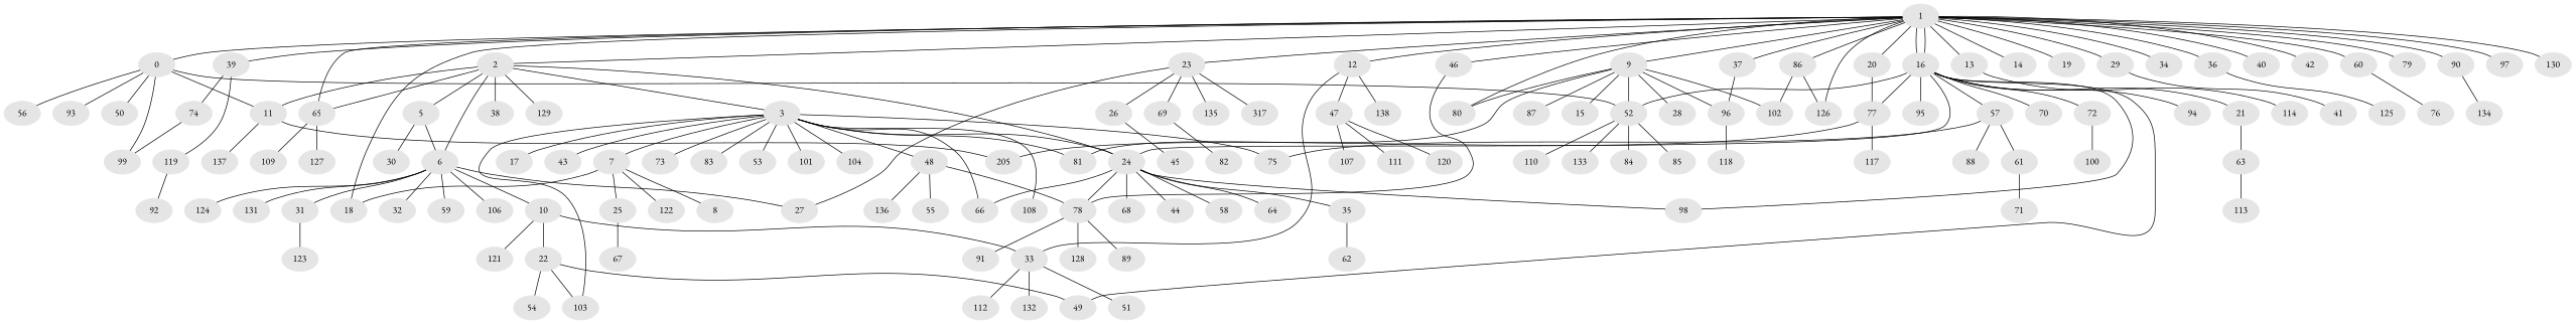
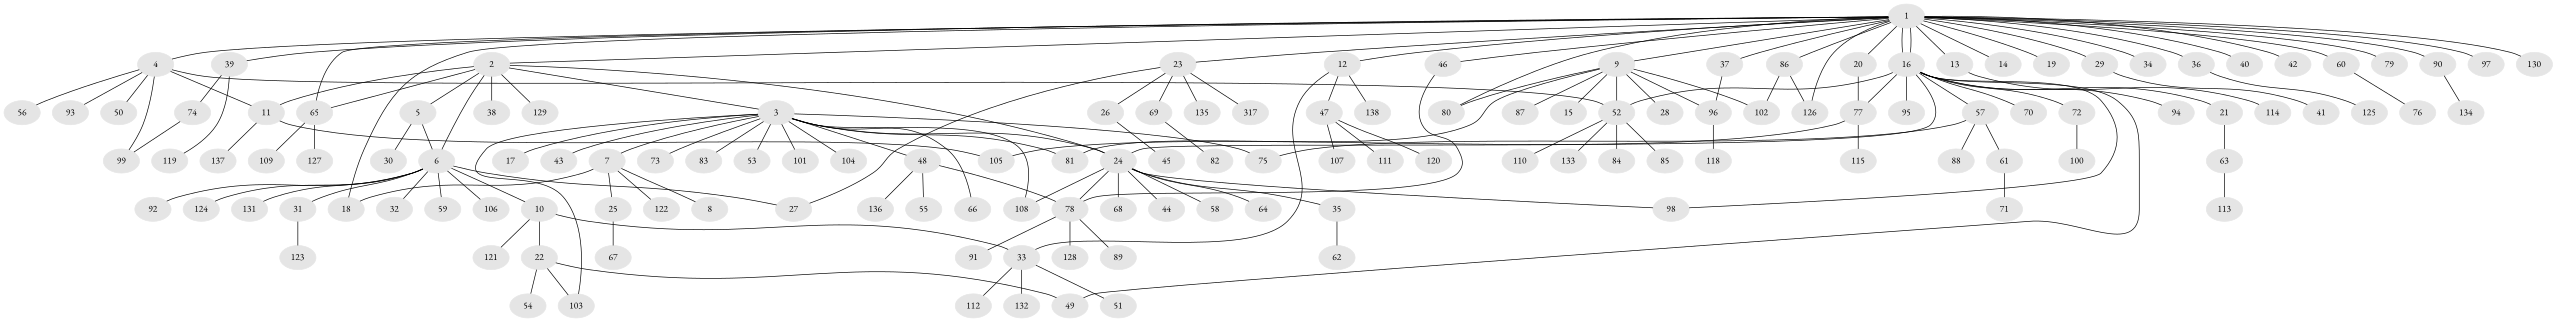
  graph {
    fontname="EB Garamond"
    node [color=gray90 fontname="EB Garamond" style=filled]
    edge [fontname="EB Garamond"]
    1
    2
-   4 [label=0]
+   4
    9
    12
    13
    14
    16
    18
    19
    20
    23
    29
    34
    36
    37
    39
    40
    42
    46
    60
    65
    79
    80
    86
    90
    97
    126
    130
    3
    5
    6
    11
    24
    38
    129
    50
    52
    56
    93
    99
    81
    15
    28
    87
    96
    102
    33
    47
    138
    114
    21
    49
    57
    70
    72
    77
    94
    95
    98
    27
    26
    69
    n64 [label=317]
    135
    41
    125
    74
    119
    78
    76
    109
    127
    134
    7
    17
    43
    48
    53
    66
    73
    75
    83
    101
    103
    104
    108
    30
    10
    31
    32
    59
    92
    106
    124
    131
-   105 [label=205]
+   105
    137
    35
    44
    58
    64
    68
    8
    25
    122
    55
    136
    84
    85
    110
    133
    22
    121
    123
    67
    118
    54
    51
    112
    132
    107
    111
    120
    63
    61
    88
    100
-   115 [label=117]
+   115
    113
    45
    82
    62
    89
    91
    128
    71
    1 -- 2
    1 -- 4
    1 -- 9
    1 -- 12
    1 -- 13
    1 -- 14
    1 -- 16
    1 -- 16
    1 -- 18
    1 -- 19
    1 -- 20
    1 -- 23
    1 -- 29
    1 -- 34
    1 -- 36
    1 -- 37
    1 -- 39
    1 -- 40
    1 -- 42
    1 -- 46
    1 -- 60
    1 -- 65
    1 -- 79
    1 -- 80
    1 -- 86
    1 -- 90
    1 -- 97
    1 -- 126
    1 -- 130
    2 -- 65
    2 -- 3
    2 -- 5
    2 -- 6
    2 -- 11
    2 -- 24
    2 -- 38
    2 -- 129
    4 -- 11
    4 -- 50
    4 -- 52
    4 -- 56
    4 -- 93
    4 -- 99
    9 -- 80
    9 -- 52
    9 -- 81
    9 -- 15
    9 -- 28
    9 -- 87
    9 -- 96
    9 -- 102
    12 -- 33
    12 -- 47
    12 -- 138
    13 -- 114
    16 -- 24
    16 -- 52
    16 -- 21
    16 -- 49
    16 -- 57
    16 -- 70
    16 -- 72
    16 -- 77
    16 -- 94
    16 -- 95
    16 -- 98
    20 -- 77
    23 -- 27
    23 -- 26
    23 -- 69
    23 -- n64
    23 -- 135
    29 -- 41
    36 -- 125
    37 -- 96
    39 -- 74
    39 -- 119
    46 -- 78
    60 -- 76
    65 -- 109
    65 -- 127
    86 -- 126
    86 -- 102
    90 -- 134
    3 -- 24
    3 -- 81
    3 -- 7
    3 -- 17
    3 -- 43
    3 -- 48
    3 -- 53
    3 -- 66
    3 -- 73
    3 -- 75
    3 -- 83
    3 -- 101
    3 -- 103
    3 -- 104
    3 -- 108
    5 -- 6
    5 -- 30
    6 -- 27
    6 -- 10
    6 -- 31
    6 -- 32
    6 -- 59
-   119 -- 92
+   6 -- 92
    6 -- 106
    6 -- 124
    6 -- 131
    11 -- 105
    11 -- 137
    24 -- 98
    24 -- 78
-   24 -- 66
+   24 -- 108
    24 -- 35
    24 -- 44
    24 -- 58
    24 -- 64
    24 -- 68
    52 -- 84
    52 -- 85
    52 -- 110
    52 -- 133
    96 -- 118
    33 -- 51
    33 -- 112
    33 -- 132
    47 -- 107
    47 -- 111
    47 -- 120
    21 -- 63
    57 -- 75
    57 -- 61
    57 -- 88
    72 -- 100
    77 -- 105
    77 -- 115
    26 -- 45
    69 -- 82
    74 -- 99
    78 -- 89
    78 -- 91
    78 -- 128
    7 -- 18
    7 -- 8
    7 -- 25
    7 -- 122
    48 -- 78
    48 -- 55
    48 -- 136
    10 -- 33
    10 -- 22
    10 -- 121
    31 -- 123
    35 -- 62
    25 -- 67
    22 -- 49
    22 -- 103
    22 -- 54
    63 -- 113
    61 -- 71
  }
